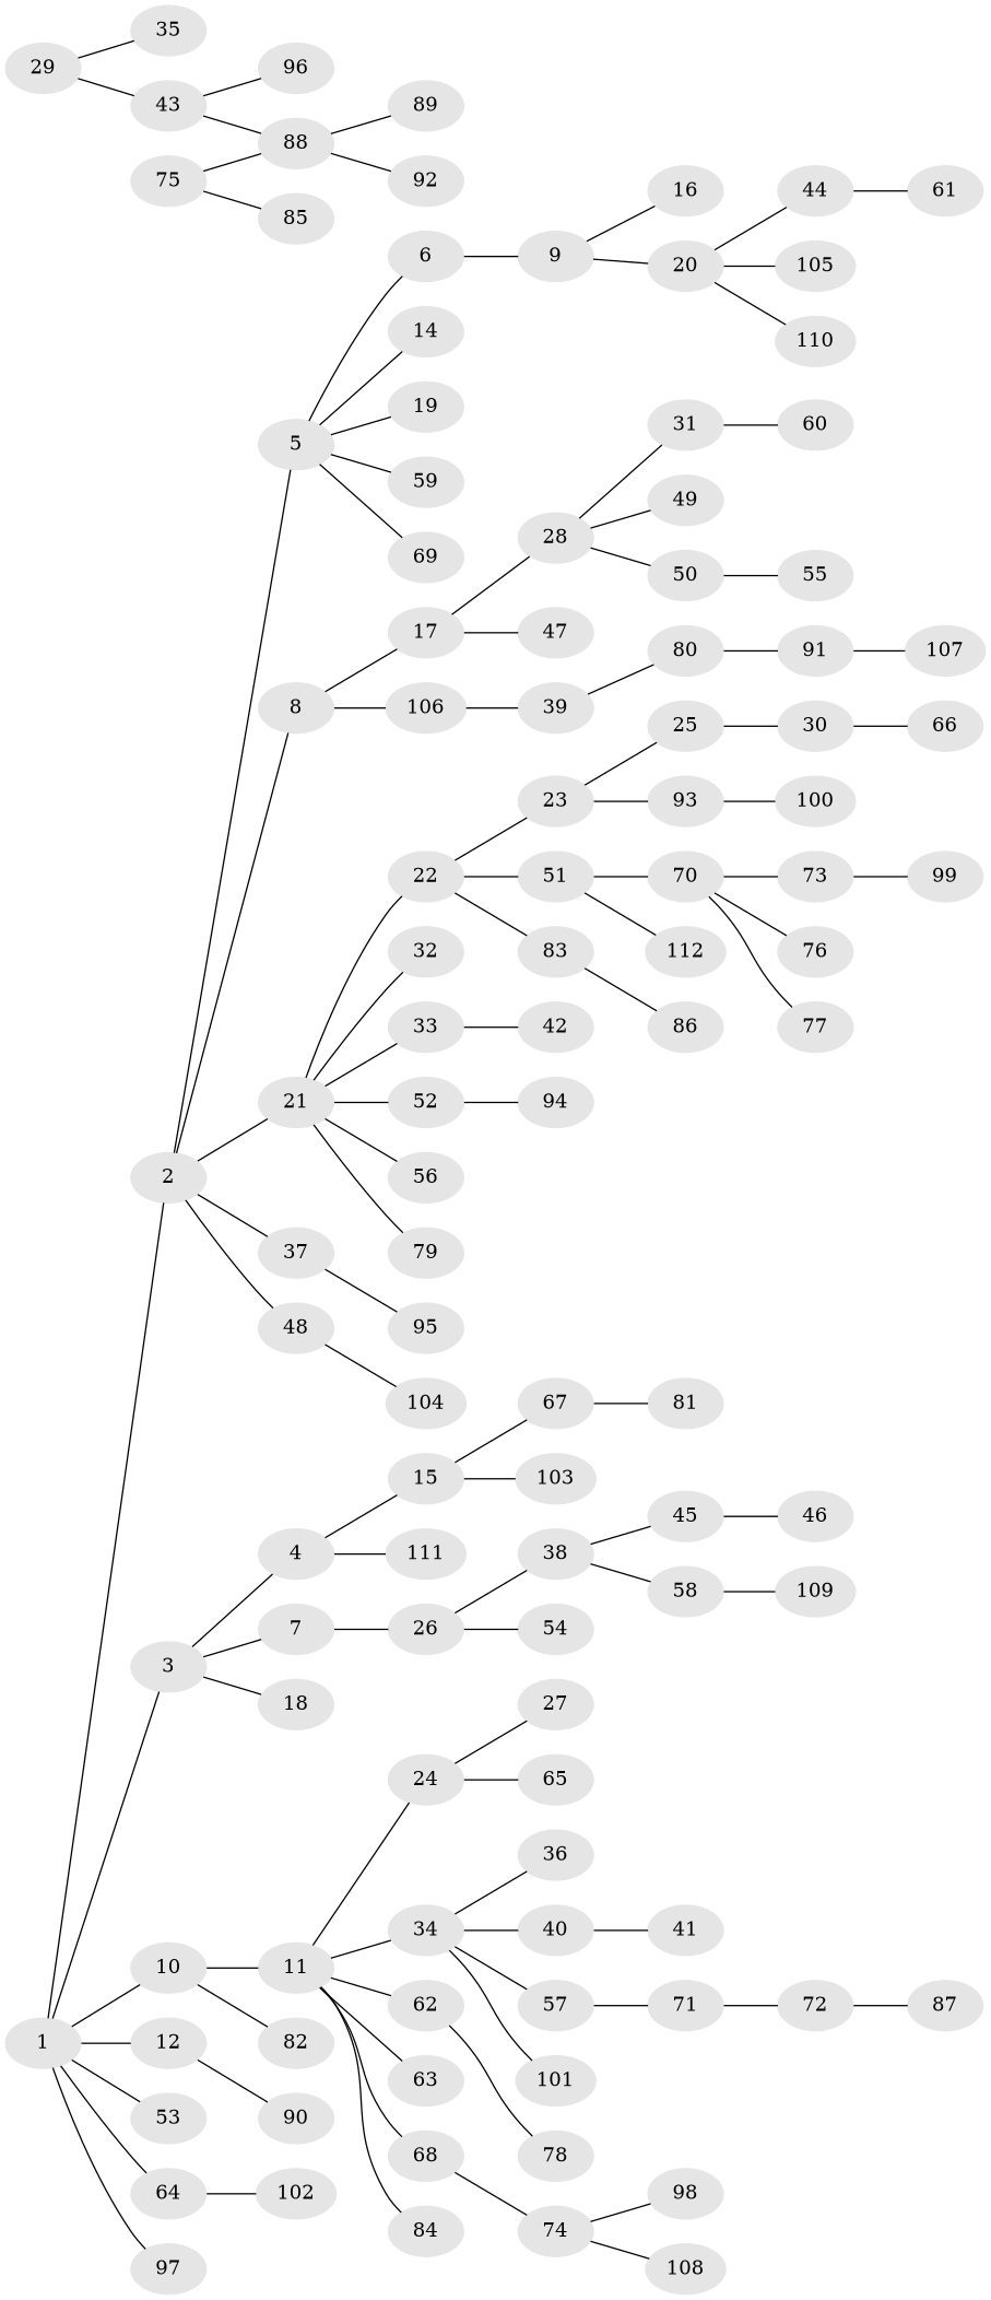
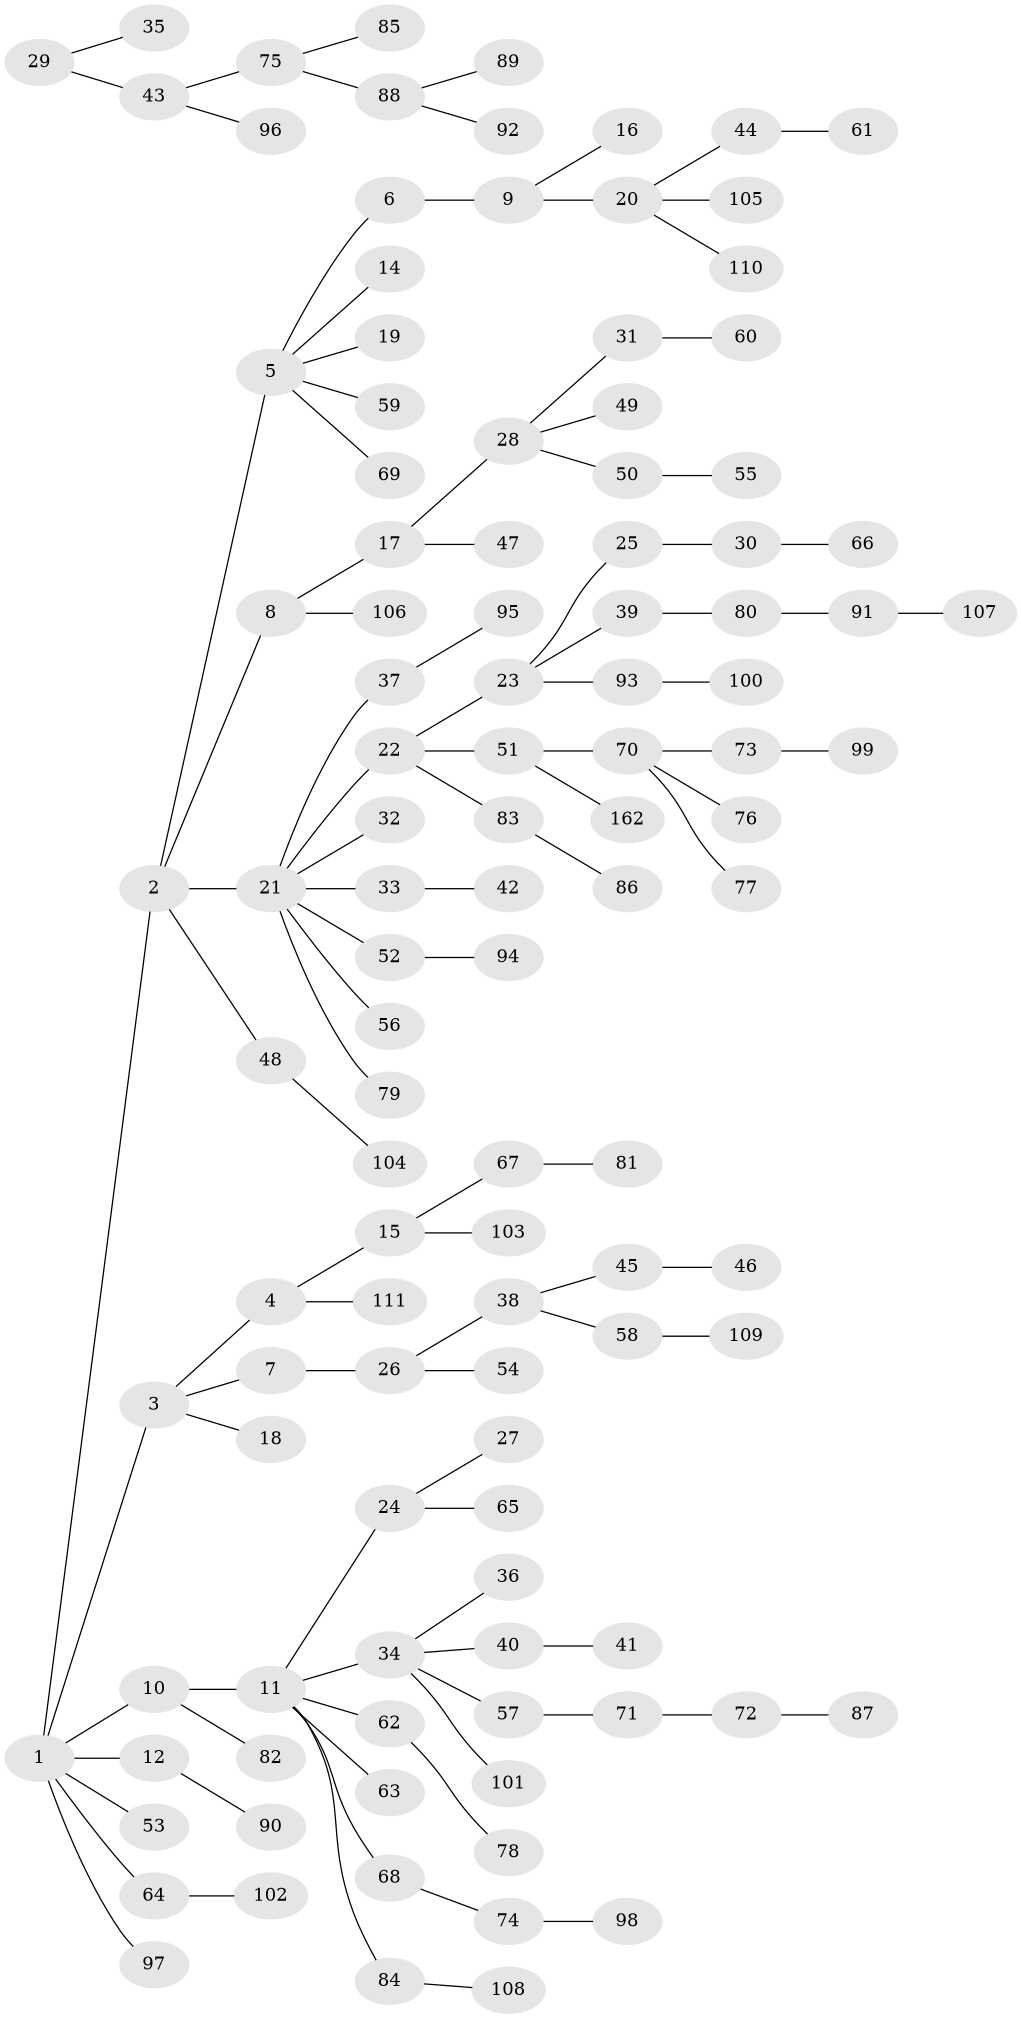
  graph {
    rankdir=LR
    node [color=gray90 style=filled]
    1
    2
    3
    10
    12
    53
    64
    97
    5
    8
    21
    37
    48
    4
    7
    18
    11
    82
    90
    102
    6
    14
    19
    59
    69
    17
    106
    22
    32
    33
    52
    56
    79
    95
    104
    15
    111
    26
    67
    103
    9
    16
    20
    38
    54
    28
    47
    44
    105
    110
    24
    34
    62
    63
    68
    84
    27
    65
    36
    40
    57
    101
    78
    74
    29
    35
    43
    81
    31
    49
    50
    61
    23
    51
    83
    42
    94
    25
    39
    93
    70
-   112
+   112 [label=162]
    86
    30
    80
    100
    66
    45
    58
    60
    55
    75
    96
    41
    71
    46
    109
    91
    85
    88
    73
    76
    77
    72
    98
    108
    99
    87
    89
    92
    107
    1 -- 2
    1 -- 3
    1 -- 10
    1 -- 12
    1 -- 53
    1 -- 64
    1 -- 97
    2 -- 5
    2 -- 8
    2 -- 21
-   2 -- 37
+   21 -- 37
    2 -- 48
    3 -- 4
    3 -- 7
    3 -- 18
    10 -- 11
    10 -- 82
    12 -- 90
    64 -- 102
    5 -- 6
    5 -- 14
    5 -- 19
    5 -- 59
    5 -- 69
    8 -- 17
    8 -- 106
    21 -- 22
    21 -- 32
    21 -- 33
    21 -- 52
    21 -- 56
    21 -- 79
    37 -- 95
    48 -- 104
    4 -- 15
    4 -- 111
    7 -- 26
    11 -- 24
    11 -- 34
    11 -- 62
    11 -- 63
    11 -- 68
    11 -- 84
    6 -- 9
    17 -- 28
    17 -- 47
    22 -- 23
    22 -- 51
    22 -- 83
    33 -- 42
    52 -- 94
    15 -- 67
    15 -- 103
    26 -- 38
    26 -- 54
    67 -- 81
    9 -- 16
    9 -- 20
    20 -- 44
    20 -- 105
    20 -- 110
    38 -- 45
    38 -- 58
    28 -- 31
    28 -- 49
    28 -- 50
    44 -- 61
    24 -- 27
    24 -- 65
    34 -- 36
    34 -- 40
    34 -- 57
    34 -- 101
    62 -- 78
    68 -- 74
    40 -- 41
    57 -- 71
    74 -- 98
-   74 -- 108
+   84 -- 108
    29 -- 35
    29 -- 43
-   43 -- 88
+   43 -- 75
    43 -- 96
    31 -- 60
    50 -- 55
    23 -- 25
-   106 -- 39
+   23 -- 39
    23 -- 93
    51 -- 70
    51 -- 112
    83 -- 86
    25 -- 30
    39 -- 80
    93 -- 100
    70 -- 73
    70 -- 76
    70 -- 77
    30 -- 66
    80 -- 91
    45 -- 46
    58 -- 109
    75 -- 85
    75 -- 88
    71 -- 72
    91 -- 107
    88 -- 89
    88 -- 92
    73 -- 99
    72 -- 87
  }
